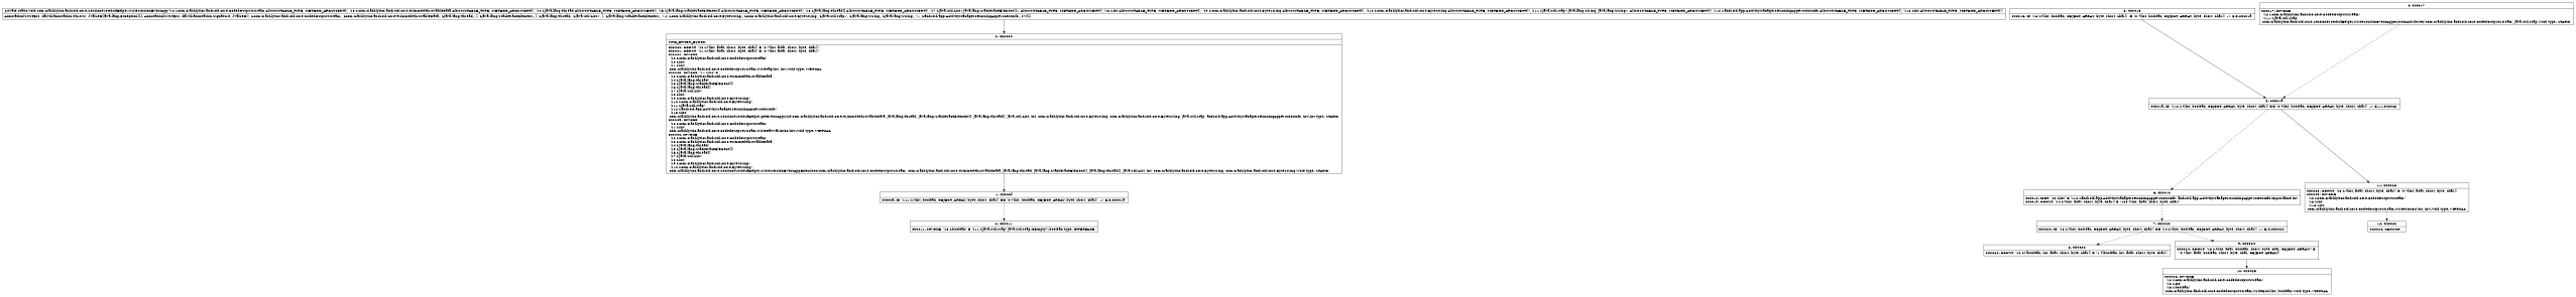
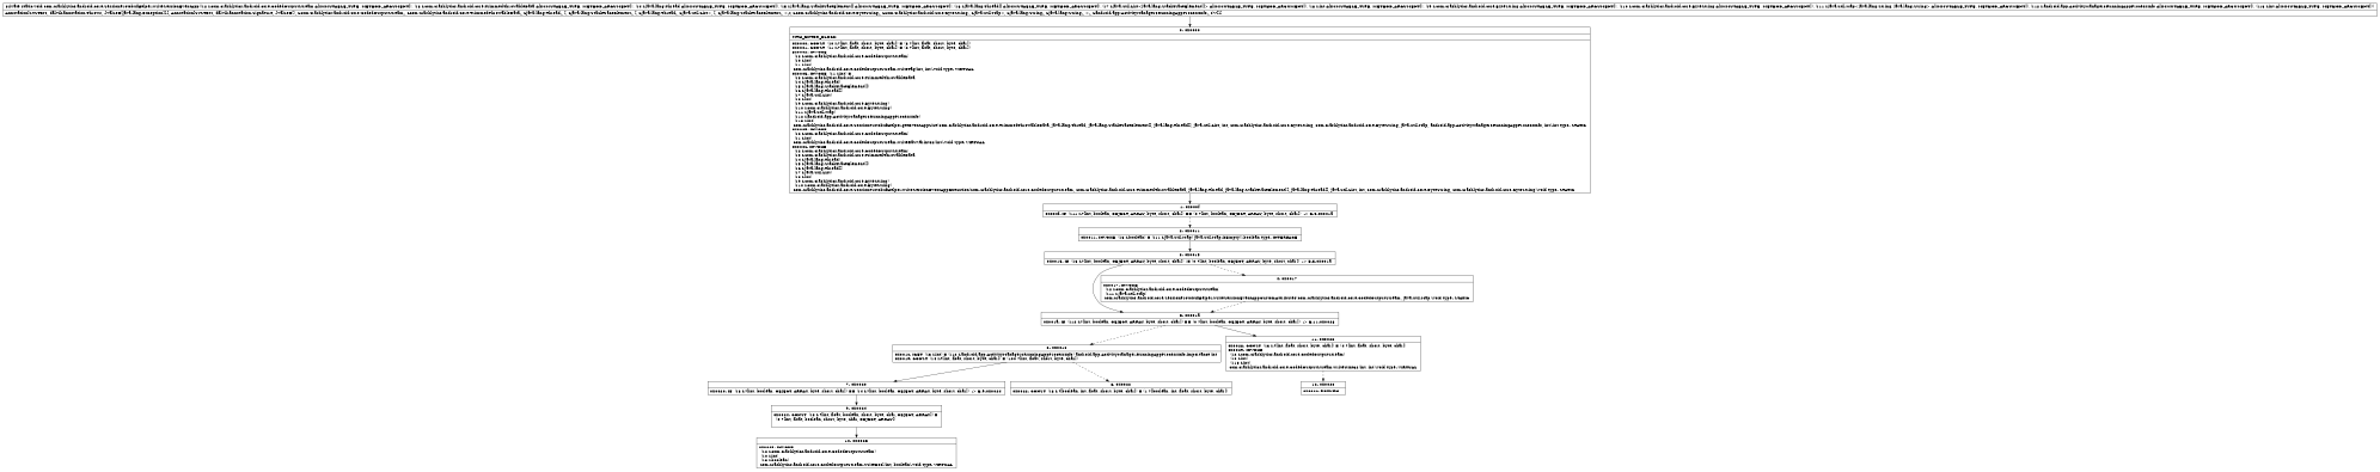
  digraph {
    node [shape=record]
    n1 [label="{0\:\ 0x0000|MTH_ENTER_BLOCK\l|0x0000: CONST  (r0 I:?[int, float, short, byte, char]) = (3 ?[int, float, short, byte, char]) \l0x0001: CONST  (r1 I:?[int, float, short, byte, char]) = (2 ?[int, float, short, byte, char]) \l5x0002: INVOKE  \l  (r2 I:com.crashlytics.android.core.CodedOutputStream)\l  (r0 I:int)\l  (r1 I:int)\l com.crashlytics.android.core.CodedOutputStream.writeTag(int, int):void type: VIRTUAL \l0x0005: INVOKE  (r1 I:int) = \l  (r3 I:com.crashlytics.android.core.TrimmedThrowableData)\l  (r4 I:java.lang.Thread)\l  (r5 I:java.lang.StackTraceElement[])\l  (r6 I:java.lang.Thread[])\l  (r7 I:java.util.List)\l  (r8 I:int)\l  (r9 I:com.crashlytics.android.core.ByteString)\l  (r10 I:com.crashlytics.android.core.ByteString)\l  (r11 I:java.util.Map)\l  (r12 I:android.app.ActivityManager$RunningAppProcessInfo)\l  (r13 I:int)\l com.crashlytics.android.core.SessionProtobufHelper.getEventAppSize(com.crashlytics.android.core.TrimmedThrowableData, java.lang.Thread, java.lang.StackTraceElement[], java.lang.Thread[], java.util.List, int, com.crashlytics.android.core.ByteString, com.crashlytics.android.core.ByteString, java.util.Map, android.app.ActivityManager$RunningAppProcessInfo, int):int type: STATIC \l0x0009: INVOKE  \l  (r2 I:com.crashlytics.android.core.CodedOutputStream)\l  (r1 I:int)\l com.crashlytics.android.core.CodedOutputStream.writeRawVarint32(int):void type: VIRTUAL \l0x000c: INVOKE  \l  (r2 I:com.crashlytics.android.core.CodedOutputStream)\l  (r3 I:com.crashlytics.android.core.TrimmedThrowableData)\l  (r4 I:java.lang.Thread)\l  (r5 I:java.lang.StackTraceElement[])\l  (r6 I:java.lang.Thread[])\l  (r7 I:java.util.List)\l  (r8 I:int)\l  (r9 I:com.crashlytics.android.core.ByteString)\l  (r10 I:com.crashlytics.android.core.ByteString)\l com.crashlytics.android.core.SessionProtobufHelper.writeSessionEventAppExecution(com.crashlytics.android.core.CodedOutputStream, com.crashlytics.android.core.TrimmedThrowableData, java.lang.Thread, java.lang.StackTraceElement[], java.lang.Thread[], java.util.List, int, com.crashlytics.android.core.ByteString, com.crashlytics.android.core.ByteString):void type: STATIC \l}"]
    n2 [label="{1\:\ 0x000f|0x000f: IF  (r11 I:?[int, boolean, OBJECT, ARRAY, byte, short, char]) == (0 ?[int, boolean, OBJECT, ARRAY, byte, short, char])  \-\> B:5:0x001a \l}"]
    n3 [label="{2\:\ 0x0011|0x0011: INVOKE  (r3 I:boolean) = (r11 I:java.util.Map) java.util.Map.isEmpty():boolean type: INTERFACE \l}"]
    n4 [label="{3\:\ 0x0015|0x0015: IF  (r3 I:?[int, boolean, OBJECT, ARRAY, byte, short, char]) != (0 ?[int, boolean, OBJECT, ARRAY, byte, short, char])  \-\> B:5:0x001a \l}"]
    n5 [label="{5\:\ 0x001a|0x001a: IF  (r12 I:?[int, boolean, OBJECT, ARRAY, byte, short, char]) == (0 ?[int, boolean, OBJECT, ARRAY, byte, short, char])  \-\> B:11:0x0028 \l}"]
    n6 [label="{6\:\ 0x001c|0x001c: IGET  (r3 I:int) = (r12 I:android.app.ActivityManager$RunningAppProcessInfo) android.app.ActivityManager.RunningAppProcessInfo.importance int \l0x001e: CONST  (r4 I:?[int, float, short, byte, char]) = (100 ?[int, float, short, byte, char]) \l}"]
    n7 [label="{11\:\ 0x0028|0x0028: CONST  (r3 I:?[int, float, short, byte, char]) = (4 ?[int, float, short, byte, char]) \l0x0029: INVOKE  \l  (r2 I:com.crashlytics.android.core.CodedOutputStream)\l  (r8 I:int)\l  (r13 I:int)\l com.crashlytics.android.core.CodedOutputStream.writeUInt32(int, int):void type: VIRTUAL \l}"]
    n8 [label="{4\:\ 0x0017|0x0017: INVOKE  \l  (r2 I:com.crashlytics.android.core.CodedOutputStream)\l  (r11 I:java.util.Map)\l com.crashlytics.android.core.SessionProtobufHelper.writeSessionEventAppCustomAttributes(com.crashlytics.android.core.CodedOutputStream, java.util.Map):void type: STATIC \l}"]
    n9 [label="{7\:\ 0x0020|0x0020: IF  (r3 I:?[int, boolean, OBJECT, ARRAY, byte, short, char]) == (r4 I:?[int, boolean, OBJECT, ARRAY, byte, short, char])  \-\> B:9:0x0024 \l}"]
    n10 [label="{12\:\ 0x002c|0x002c: RETURN   \l}"]
    n11 [label="{8\:\ 0x0022|0x0022: CONST  (r3 I:?[boolean, int, float, short, byte, char]) = (1 ?[boolean, int, float, short, byte, char]) \l}"]
    n12 [label="{9\:\ 0x0024|0x0024: CONST  (r3 I:?[int, float, boolean, short, byte, char, OBJECT, ARRAY]) = \l  (0 ?[int, float, boolean, short, byte, char, OBJECT, ARRAY])\l \l}"]
    n13 [label="{10\:\ 0x0025|0x0025: INVOKE  \l  (r2 I:com.crashlytics.android.core.CodedOutputStream)\l  (r0 I:int)\l  (r3 I:boolean)\l com.crashlytics.android.core.CodedOutputStream.writeBool(int, boolean):void type: VIRTUAL \l}"]
    n14 [label="{private static void com.crashlytics.android.core.SessionProtobufHelper.writeSessionEventApp((r2 I:com.crashlytics.android.core.CodedOutputStream A[IMMUTABLE_TYPE, METHOD_ARGUMENT]), (r3 I:com.crashlytics.android.core.TrimmedThrowableData A[IMMUTABLE_TYPE, METHOD_ARGUMENT]), (r4 I:java.lang.Thread A[IMMUTABLE_TYPE, METHOD_ARGUMENT]), (r5 I:java.lang.StackTraceElement[] A[IMMUTABLE_TYPE, METHOD_ARGUMENT]), (r6 I:java.lang.Thread[] A[IMMUTABLE_TYPE, METHOD_ARGUMENT]), (r7 I:java.util.List\<java.lang.StackTraceElement[]\> A[IMMUTABLE_TYPE, METHOD_ARGUMENT]), (r8 I:int A[IMMUTABLE_TYPE, METHOD_ARGUMENT]), (r9 I:com.crashlytics.android.core.ByteString A[IMMUTABLE_TYPE, METHOD_ARGUMENT]), (r10 I:com.crashlytics.android.core.ByteString A[IMMUTABLE_TYPE, METHOD_ARGUMENT]), (r11 I:java.util.Map\<java.lang.String, java.lang.String\> A[IMMUTABLE_TYPE, METHOD_ARGUMENT]), (r12 I:android.app.ActivityManager$RunningAppProcessInfo A[IMMUTABLE_TYPE, METHOD_ARGUMENT]), (r13 I:int A[IMMUTABLE_TYPE, METHOD_ARGUMENT]))  | Annotation[SYSTEM, dalvik.annotation.Throws, \{value=[java.lang.Exception]\}], Annotation[SYSTEM, dalvik.annotation.Signature, \{value=[(, Lcom\/crashlytics\/android\/core\/CodedOutputStream;, Lcom\/crashlytics\/android\/core\/TrimmedThrowableData;, Ljava\/lang\/Thread;, [, Ljava\/lang\/StackTraceElement;, [, Ljava\/lang\/Thread;, Ljava\/util\/List\<, [, Ljava\/lang\/StackTraceElement;, \>;I, Lcom\/crashlytics\/android\/core\/ByteString;, Lcom\/crashlytics\/android\/core\/ByteString;, Ljava\/util\/Map\<, Ljava\/lang\/String;, Ljava\/lang\/String;, \>;, Landroid\/app\/ActivityManager$RunningAppProcessInfo;, I)V]\}]\l}"]
    n1 -> n2
    n2 -> n3 [style=dashed]
+   n3 -> n4
    n4 -> n5
+   n4 -> n8 [style=dashed]
    n5 -> n6 [style=dashed]
    n5 -> n7
-   n6 -> n9 [style=dashed]
+   n6 -> n9
    n7 -> n10 [style=dashed]
    n8 -> n5 [style=dashed]
-   n9 -> n11 [style=dashed]
-   n9 -> n12 [style=dashed]
+   n6 -> n11 [style=dashed]
+   n9 -> n12
    n12 -> n13
    n14 -> n1
  }
